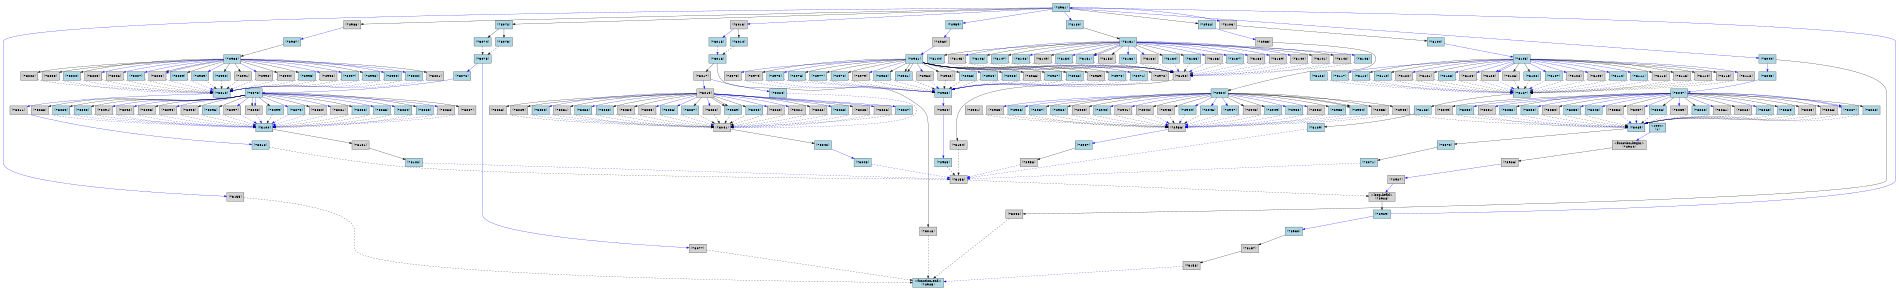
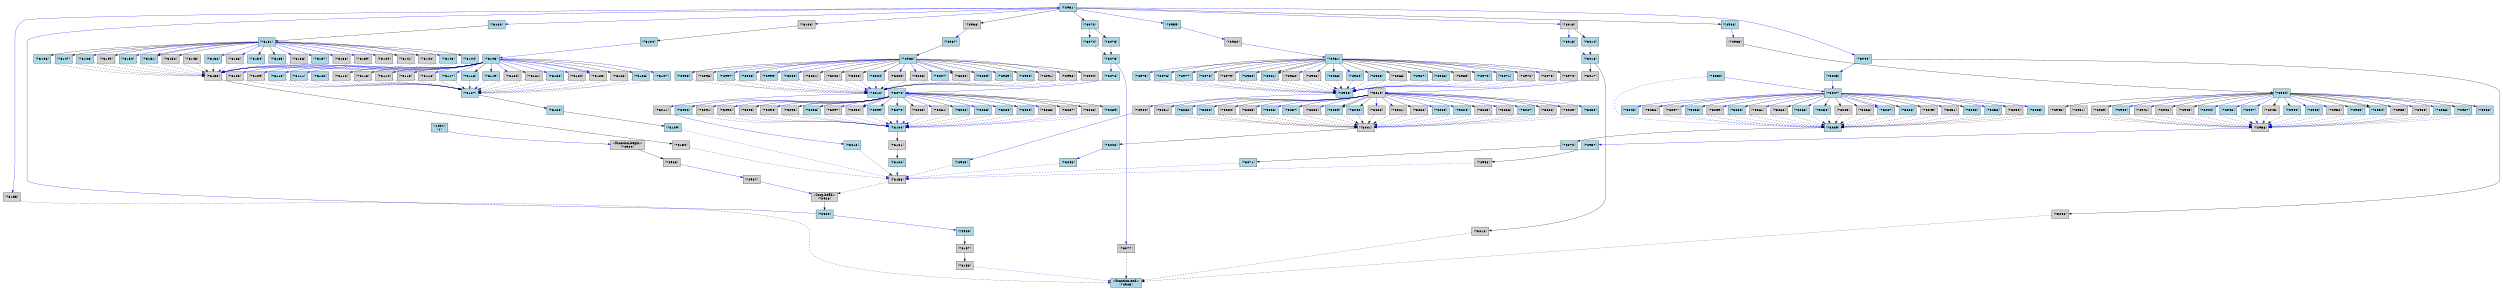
  digraph {
    node [fillcolor=lightblue shape=box style=filled]
    edge [color=black style=solid]
    n1 [fillcolor=lightgrey label="(73158)"]
    n2 [label="<function-end>\n(72925)"]
    n3 [fillcolor=lightgrey label="(73157)"]
    n4 [label="(72930)"]
    n5 [fillcolor=lightgrey label="(73156)"]
    n6 [fillcolor=lightgrey label="<loop-head>\n(72928)"]
    n7 [label="(72929)"]
    n8 [fillcolor=lightgrey label="(72958)"]
    n9 [label="(72985)"]
    n10 [label="(73012)"]
    n11 [label="(73043)"]
    n12 [label="(73071)"]
    n13 [label="(73102)"]
    n14 [label="(73129)"]
    n15 [fillcolor=lightgrey label="(73154)"]
    n16 [fillcolor=lightgrey label="(73155)"]
    n17 [label="(72931)"]
    n18 [label="(73130)"]
    n19 [fillcolor=lightgrey label="(73103)"]
    n20 [label="(73072)"]
    n21 [label="(73044)"]
    n22 [fillcolor=lightgrey label="(73013)"]
    n23 [fillcolor=lightgrey label="(72986)"]
    n24 [label="(72959)"]
    n25 [label="(72932)"]
    n26 [label="(73131)"]
    n27 [label="(73104)"]
    n28 [label="(73074)"]
    n29 [label="(73073)"]
    n30 [label="(73045)"]
    n31 [fillcolor=lightgrey label="(73046)"]
    n32 [label="(73015)"]
    n33 [label="(73014)"]
    n34 [label="(72987)"]
    n35 [fillcolor=lightgrey label="(72960)"]
    n36 [fillcolor=lightgrey label="(72933)"]
    n37 [fillcolor=lightgrey label="(73153)"]
    n38 [label="(73132)"]
    n39 [fillcolor=lightgrey label="(73133)"]
    n40 [label="(73134)"]
    n41 [label="(73135)"]
    n42 [fillcolor=lightgrey label="(73136)"]
    n43 [label="(73137)"]
    n44 [fillcolor=lightgrey label="(73138)"]
    n45 [fillcolor=lightgrey label="(73139)"]
    n46 [fillcolor=lightgrey label="(73140)"]
    n47 [fillcolor=lightgrey label="(73141)"]
    n48 [fillcolor=lightgrey label="(73142)"]
    n49 [label="(73143)"]
    n50 [label="(73144)"]
    n51 [fillcolor=lightgrey label="(73145)"]
    n52 [label="(73146)"]
    n53 [label="(73147)"]
    n54 [label="(73148)"]
    n55 [fillcolor=lightgrey label="(73149)"]
    n56 [label="(73150)"]
    n57 [label="(73151)"]
    n58 [fillcolor=lightgrey label="(73152)"]
    n59 [label="(73128)"]
    n60 [label="(73127)"]
    n61 [label="(73106)"]
    n62 [label="(73107)"]
    n63 [fillcolor=lightgrey label="(73108)"]
    n64 [fillcolor=lightgrey label="(73109)"]
    n65 [label="(73110)"]
    n66 [label="(73111)"]
    n67 [fillcolor=lightgrey label="(73112)"]
    n68 [fillcolor=lightgrey label="(73113)"]
    n69 [fillcolor=lightgrey label="(73114)"]
    n70 [fillcolor=lightgrey label="(73115)"]
    n71 [fillcolor=lightgrey label="(73116)"]
    n72 [label="(73117)"]
    n73 [label="(73118)"]
    n74 [label="(73119)"]
    n75 [fillcolor=lightgrey label="(73120)"]
    n76 [fillcolor=lightgrey label="(73121)"]
    n77 [label="(73122)"]
    n78 [label="(73123)"]
    n79 [fillcolor=lightgrey label="(73124)"]
    n80 [fillcolor=lightgrey label="(73125)"]
    n81 [fillcolor=lightgrey label="(73126)"]
    n82 [label="(73105)"]
    n83 [fillcolor=lightgrey label="(73101)"]
    n84 [label="(73100)"]
    n85 [label="(73079)"]
    n86 [fillcolor=lightgrey label="(73080)"]
    n87 [fillcolor=lightgrey label="(73081)"]
    n88 [label="(73082)"]
    n89 [label="(73083)"]
    n90 [label="(73084)"]
    n91 [label="(73085)"]
    n92 [fillcolor=lightgrey label="(73086)"]
    n93 [fillcolor=lightgrey label="(73087)"]
    n94 [fillcolor=lightgrey label="(73088)"]
    n95 [label="(73089)"]
    n96 [label="(73090)"]
    n97 [fillcolor=lightgrey label="(73091)"]
    n98 [fillcolor=lightgrey label="(73092)"]
    n99 [fillcolor=lightgrey label="(73093)"]
    n100 [fillcolor=lightgrey label="(73094)"]
    n101 [fillcolor=lightgrey label="(73095)"]
    n102 [label="(73096)"]
    n103 [fillcolor=lightgrey label="(73097)"]
    n104 [fillcolor=lightgrey label="(73098)"]
    n105 [label="(73099)"]
    n106 [label="(73078)"]
    n107 [label="(73076)"]
    n108 [fillcolor=lightgrey label="(73077)"]
    n109 [label="(73075)"]
    n110 [label="(73070)"]
    n111 [label="(73069)"]
    n112 [label="(73048)"]
    n113 [fillcolor=lightgrey label="(73049)"]
    n114 [label="(73050)"]
    n115 [fillcolor=lightgrey label="(73051)"]
    n116 [label="(73052)"]
    n117 [label="(73053)"]
    n118 [fillcolor=lightgrey label="(73054)"]
    n119 [label="(73055)"]
    n120 [fillcolor=lightgrey label="(73056)"]
    n121 [fillcolor=lightgrey label="(73057)"]
    n122 [label="(73058)"]
    n123 [fillcolor=lightgrey label="(73059)"]
    n124 [label="(73060)"]
    n125 [fillcolor=lightgrey label="(73061)"]
    n126 [fillcolor=lightgrey label="(73062)"]
    n127 [label="(73063)"]
    n128 [label="(73064)"]
    n129 [fillcolor=lightgrey label="(73065)"]
    n130 [fillcolor=lightgrey label="(73066)"]
    n131 [label="(73067)"]
    n132 [label="(73068)"]
    n133 [label="(73047)"]
    n134 [label="(73042)"]
    n135 [fillcolor=lightgrey label="(73041)"]
    n136 [fillcolor=lightgrey label="(73020)"]
    n137 [fillcolor=lightgrey label="(73021)"]
    n138 [fillcolor=lightgrey label="(73022)"]
    n139 [label="(73023)"]
    n140 [label="(73024)"]
    n141 [fillcolor=lightgrey label="(73025)"]
    n142 [fillcolor=lightgrey label="(73026)"]
    n143 [label="(73027)"]
    n144 [fillcolor=lightgrey label="(73028)"]
    n145 [fillcolor=lightgrey label="(73029)"]
    n146 [label="(73030)"]
    n147 [fillcolor=lightgrey label="(73031)"]
    n148 [label="(73032)"]
    n149 [label="(73033)"]
    n150 [fillcolor=lightgrey label="(73034)"]
    n151 [fillcolor=lightgrey label="(73035)"]
    n152 [label="(73036)"]
    n153 [label="(73037)"]
    n154 [fillcolor=lightgrey label="(73038)"]
    n155 [label="(73039)"]
    n156 [label="(73040)"]
    n157 [fillcolor=lightgrey label="(73019)"]
    n158 [fillcolor=lightgrey label="(73017)"]
    n159 [fillcolor=lightgrey label="(73018)"]
    n160 [label="(73016)"]
    n161 [fillcolor=lightgrey label="(73011)"]
    n162 [label="(73010)"]
    n163 [label="(72989)"]
    n164 [label="(72990)"]
    n165 [fillcolor=lightgrey label="(72991)"]
    n166 [fillcolor=lightgrey label="(72992)"]
    n167 [fillcolor=lightgrey label="(72994)"]
    n168 [label="(72995)"]
    n169 [fillcolor=lightgrey label="(72996)"]
    n170 [label="(72997)"]
    n171 [label="(72998)"]
    n172 [label="(72999)"]
    n173 [label="(73000)"]
    n174 [fillcolor=lightgrey label="(73001)"]
    n175 [fillcolor=lightgrey label="(73002)"]
    n176 [fillcolor=lightgrey label="(73003)"]
    n177 [label="(73004)"]
    n178 [fillcolor=lightgrey label="(73005)"]
    n179 [fillcolor=lightgrey label="(73006)"]
    n180 [label="(73007)"]
    n181 [fillcolor=lightgrey label="(73008)"]
    n182 [label="(73009)"]
    n183 [label="(72988)"]
    n184 [fillcolor=lightgrey label="(72984)"]
    n185 [label="(72983)"]
    n186 [fillcolor=lightgrey label="(72962)"]
    n187 [label="(72963)"]
    n188 [label="(72964)"]
    n189 [label="(72965)"]
    n190 [fillcolor=lightgrey label="(72966)"]
    n191 [label="(72967)"]
    n192 [label="(72968)"]
    n193 [fillcolor=lightgrey label="(72969)"]
    n194 [label="(72970)"]
    n195 [label="(72971)"]
    n196 [fillcolor=lightgrey label="(72972)"]
    n197 [fillcolor=lightgrey label="(72973)"]
    n198 [fillcolor=lightgrey label="(72974)"]
    n199 [label="(72975)"]
    n200 [label="(72976)"]
    n201 [label="(72977)"]
    n202 [label="(72978)"]
    n203 [fillcolor=lightgrey label="(72979)"]
    n204 [label="(72980)"]
    n205 [label="(72981)"]
    n206 [fillcolor=lightgrey label="(72982)"]
    n207 [label="(72961)"]
    n208 [label="(72957)"]
    n209 [fillcolor=lightgrey label="(72956)"]
    n210 [fillcolor=lightgrey label="(72935)"]
    n211 [label="(72936)"]
    n212 [label="(72937)"]
    n213 [label="(72938)"]
    n214 [fillcolor=lightgrey label="(72939)"]
    n215 [label="(72940)"]
    n216 [fillcolor=lightgrey label="(72941)"]
    n217 [fillcolor=lightgrey label="(72942)"]
    n218 [fillcolor=lightgrey label="(72943)"]
    n219 [label="(72944)"]
    n220 [fillcolor=lightgrey label="(72945)"]
    n221 [label="(72946)"]
    n222 [label="(72947)"]
    n223 [fillcolor=lightgrey label="(72948)"]
    n224 [label="(72949)"]
    n225 [label="(72950)"]
    n226 [fillcolor=lightgrey label="(72951)"]
    n227 [fillcolor=lightgrey label="(72952)"]
    n228 [label="(72953)"]
    n229 [label="(72954)"]
    n230 [fillcolor=lightgrey label="(72955)"]
    n231 [label="(72934)"]
    n232 [fillcolor=lightgrey label="(72927)"]
    n233 [fillcolor=lightgrey label="(72926)"]
    n234 [fillcolor=lightgrey label="<function-begin>\n(72924)"]
    n235 [label="<root>\n(1)"]
    n1 -> n2 [color=blue style=dashed]
    n3 -> n1
    n4 -> n3
    n5 -> n6 [style=dashed]
    n6 -> n7
    n7 -> n4 [color=blue]
    n7 -> n17 [color=blue]
    n8 -> n5 [color=blue style=dashed]
    n9 -> n5 [style=dashed]
    n10 -> n5 [style=dashed]
    n11 -> n5 [color=blue style=dashed]
    n12 -> n5 [color=blue style=dashed]
    n13 -> n5 [color=blue style=dashed]
    n14 -> n5 [color=blue style=dashed]
    n15 -> n5 [style=dashed]
    n16 -> n2 [style=dashed]
    n17 -> n16 [color=blue]
    n17 -> n18 [color=blue]
    n17 -> n19 [color=blue]
    n17 -> n20
    n17 -> n21 [color=blue]
    n17 -> n22 [color=blue]
    n17 -> n23
    n17 -> n24 [color=blue]
    n17 -> n25
    n18 -> n26
    n19 -> n27
    n20 -> n28
    n20 -> n29
    n21 -> n30 [color=blue]
    n21 -> n31
    n22 -> n32 [color=blue]
    n22 -> n33
    n23 -> n34 [color=blue]
    n24 -> n35 [color=blue]
    n25 -> n36 [color=blue]
    n26 -> n38 [color=blue]
    n26 -> n39 [color=blue]
    n26 -> n40
    n26 -> n41
    n26 -> n42 [color=blue]
    n26 -> n43 [color=blue]
    n26 -> n44 [color=blue]
    n26 -> n45 [color=blue]
    n26 -> n46 [color=blue]
    n26 -> n47
    n26 -> n48
    n26 -> n49 [color=blue]
    n26 -> n50
-   n26 -> n51 [color=blue]
    n26 -> n52
    n26 -> n53
    n26 -> n54 [color=blue]
    n26 -> n55
    n26 -> n56 [color=blue]
    n26 -> n57
    n26 -> n57 [color=blue]
    n26 -> n58
    n27 -> n82 [color=blue]
    n28 -> n109 [style=dashed]
    n29 -> n109 [style=dashed]
    n30 -> n133 [color=blue]
    n31 -> n2 [style=dashed]
    n32 -> n160 [color=blue style=dashed]
    n33 -> n160 [style=dashed]
    n34 -> n183
    n35 -> n207 [color=blue]
    n36 -> n231
    n37 -> n15
    n38 -> n37 [style=dashed]
    n39 -> n37 [color=blue style=dashed]
    n40 -> n37 [color=blue style=dashed]
    n41 -> n37 [style=dashed]
    n42 -> n37 [color=blue style=dashed]
    n43 -> n37 [style=dashed]
    n44 -> n37 [color=blue style=dashed]
    n45 -> n37 [color=blue style=dashed]
    n46 -> n37 [color=blue style=dashed]
    n47 -> n37 [color=blue style=dashed]
    n48 -> n37 [color=blue style=dashed]
    n49 -> n37 [style=dashed]
    n50 -> n37 [color=blue style=dashed]
    n51 -> n37 [style=dashed]
    n52 -> n37 [style=dashed]
    n53 -> n37 [style=dashed]
    n54 -> n37 [style=dashed]
    n55 -> n37 [color=blue style=dashed]
    n56 -> n37 [style=dashed]
    n57 -> n37 [color=blue style=dashed]
    n58 -> n37 [style=dashed]
    n59 -> n14
    n60 -> n59
    n61 -> n60 [style=dashed]
    n62 -> n60 [color=blue style=dashed]
    n63 -> n60 [style=dashed]
    n64 -> n60 [color=blue style=dashed]
    n65 -> n60 [style=dashed]
    n66 -> n60 [color=blue style=dashed]
    n67 -> n60 [color=blue style=dashed]
    n68 -> n60 [style=dashed]
    n69 -> n60 [style=dashed]
    n70 -> n60 [style=dashed]
    n71 -> n60 [style=dashed]
    n72 -> n60 [style=dashed]
    n73 -> n60 [color=blue style=dashed]
    n74 -> n60 [color=blue style=dashed]
    n75 -> n60 [style=dashed]
    n76 -> n60 [style=dashed]
    n77 -> n60 [color=blue style=dashed]
    n78 -> n60 [style=dashed]
    n79 -> n60 [color=blue style=dashed]
    n80 -> n60 [color=blue style=dashed]
    n81 -> n60 [style=dashed]
    n82 -> n61
    n82 -> n62 [color=blue]
    n82 -> n63 [color=blue]
    n82 -> n64 [color=blue]
    n82 -> n65 [color=blue]
    n82 -> n66 [color=blue]
    n82 -> n67
    n82 -> n68
    n82 -> n69
    n82 -> n70
    n82 -> n71 [color=blue]
    n82 -> n72 [color=blue]
    n82 -> n73
    n82 -> n74
    n82 -> n75 [color=blue]
    n82 -> n76
    n82 -> n78 [color=blue]
    n82 -> n79 [color=blue]
    n82 -> n80 [color=blue]
    n82 -> n80 [color=blue]
    n82 -> n81
    n83 -> n13
    n84 -> n83
    n85 -> n84 [color=blue style=dashed]
    n86 -> n84 [color=blue style=dashed]
    n87 -> n84 [color=blue style=dashed]
    n88 -> n84 [style=dashed]
    n89 -> n84 [style=dashed]
    n90 -> n84 [style=dashed]
    n91 -> n84 [style=dashed]
    n92 -> n84 [color=blue style=dashed]
    n93 -> n84 [color=blue style=dashed]
    n94 -> n84 [color=blue style=dashed]
    n95 -> n84 [color=blue style=dashed]
    n96 -> n84 [style=dashed]
    n97 -> n84 [color=blue style=dashed]
    n98 -> n84 [color=blue style=dashed]
    n99 -> n84 [color=blue style=dashed]
    n100 -> n84 [style=dashed]
    n101 -> n84 [style=dashed]
    n102 -> n84 [color=blue style=dashed]
    n103 -> n84 [color=blue style=dashed]
    n104 -> n84 [color=blue style=dashed]
    n105 -> n84 [style=dashed]
    n106 -> n85 [color=blue]
    n106 -> n86
    n106 -> n87 [color=blue]
    n106 -> n88
    n106 -> n89 [color=blue]
    n106 -> n90 [color=blue]
    n106 -> n91
    n106 -> n92 [color=blue]
    n106 -> n93
    n106 -> n94
    n106 -> n95
    n106 -> n96
    n106 -> n97 [color=blue]
    n106 -> n98 [color=blue]
    n106 -> n99
    n106 -> n100 [color=blue]
    n106 -> n101
    n106 -> n102
    n106 -> n103 [color=blue]
    n106 -> n104
    n106 -> n104 [color=blue]
    n106 -> n105
    n107 -> n106 [color=blue]
    n108 -> n2 [style=dashed]
    n109 -> n107 [color=blue]
    n109 -> n108 [color=blue]
    n110 -> n12
    n111 -> n110
    n113 -> n111 [style=dashed]
    n114 -> n111 [color=blue style=dashed]
    n115 -> n111 [color=blue style=dashed]
    n116 -> n111 [color=blue style=dashed]
    n117 -> n111 [style=dashed]
    n118 -> n111 [style=dashed]
    n119 -> n111 [style=dashed]
    n120 -> n111 [color=blue style=dashed]
    n121 -> n111 [color=blue style=dashed]
    n122 -> n111 [style=dashed]
    n123 -> n111 [color=blue style=dashed]
    n124 -> n111 [style=dashed]
    n125 -> n111 [color=blue style=dashed]
    n126 -> n111 [style=dashed]
    n127 -> n111 [color=blue style=dashed]
    n128 -> n111 [style=dashed]
    n129 -> n111 [style=dashed]
    n130 -> n111 [style=dashed]
    n131 -> n111 [style=dashed]
    n132 -> n111 [color=blue style=dashed]
    n133 -> n112 [color=blue]
    n133 -> n113
-   n133 -> n114 [color=blue]
+   n114 -> n133 [color=blue]
    n133 -> n115 [color=blue]
    n133 -> n116
    n133 -> n117 [color=blue]
    n133 -> n118
    n133 -> n119 [color=blue]
    n133 -> n120
    n133 -> n121 [color=blue]
    n133 -> n122
    n133 -> n123 [color=blue]
    n133 -> n124
    n133 -> n125 [color=blue]
    n133 -> n126
    n133 -> n127 [color=blue]
    n133 -> n128
    n133 -> n129
    n133 -> n130
    n133 -> n131 [color=blue]
    n133 -> n131 [color=blue]
    n133 -> n132
    n134 -> n11 [color=blue]
    n135 -> n134
    n136 -> n135 [style=dashed]
    n137 -> n135 [style=dashed]
    n138 -> n135 [style=dashed]
    n139 -> n135 [color=blue style=dashed]
    n140 -> n135 [color=blue style=dashed]
    n141 -> n135 [color=blue style=dashed]
    n142 -> n135 [color=blue style=dashed]
    n143 -> n135 [style=dashed]
    n144 -> n135 [style=dashed]
    n145 -> n135 [color=blue style=dashed]
    n146 -> n135 [color=blue style=dashed]
    n147 -> n135 [style=dashed]
    n148 -> n135 [style=dashed]
    n149 -> n135 [style=dashed]
    n150 -> n135 [style=dashed]
    n151 -> n135 [style=dashed]
    n152 -> n135 [color=blue style=dashed]
    n153 -> n135 [style=dashed]
    n154 -> n135 [style=dashed]
    n155 -> n135 [style=dashed]
    n156 -> n135 [style=dashed]
    n157 -> n136 [color=blue]
    n157 -> n137 [color=blue]
    n157 -> n138
    n157 -> n139 [color=blue]
-   n158 -> n140 [color=blue]
+   n157 -> n140 [color=blue]
    n157 -> n141
    n157 -> n142 [color=blue]
    n157 -> n143 [color=blue]
    n157 -> n144
    n157 -> n145
    n157 -> n146 [color=blue]
    n157 -> n147
    n157 -> n148 [color=blue]
    n157 -> n149
    n157 -> n150
    n157 -> n151 [color=blue]
    n157 -> n152 [color=blue]
    n157 -> n153
    n157 -> n154 [color=blue]
    n157 -> n155
    n157 -> n155
    n157 -> n156
    n158 -> n157 [color=blue]
    n159 -> n2 [style=dashed]
    n160 -> n158
    n160 -> n159
    n161 -> n10 [color=blue]
    n162 -> n161 [color=blue]
    n163 -> n162 [style=dashed]
    n164 -> n162 [style=dashed]
    n165 -> n162 [style=dashed]
    n166 -> n162 [style=dashed]
    n167 -> n162 [color=blue style=dashed]
    n168 -> n162 [style=dashed]
    n169 -> n162 [style=dashed]
    n170 -> n162 [style=dashed]
    n171 -> n162 [color=blue style=dashed]
    n172 -> n162 [color=blue style=dashed]
    n173 -> n162 [style=dashed]
    n174 -> n162 [color=blue style=dashed]
    n175 -> n162 [style=dashed]
    n176 -> n162 [color=blue style=dashed]
    n177 -> n162 [color=blue style=dashed]
    n178 -> n162 [style=dashed]
    n179 -> n162 [style=dashed]
    n180 -> n162 [style=dashed]
    n181 -> n162 [color=blue style=dashed]
    n182 -> n162 [color=blue style=dashed]
    n183 -> n163 [color=blue]
    n183 -> n164
    n183 -> n165
    n183 -> n166 [color=blue]
    n183 -> n167
    n183 -> n168
    n183 -> n169 [color=blue]
    n183 -> n170 [color=blue]
    n183 -> n171
    n183 -> n172 [color=blue]
    n183 -> n173 [color=blue]
    n183 -> n174
    n183 -> n175
    n183 -> n176
    n183 -> n177
    n183 -> n178 [color=blue]
    n183 -> n179 [color=blue]
    n183 -> n180 [color=blue]
    n183 -> n181
    n183 -> n181 [color=blue]
    n183 -> n182
    n184 -> n9 [color=blue]
    n185 -> n184 [color=blue]
    n186 -> n185 [style=dashed]
    n187 -> n185 [style=dashed]
    n188 -> n185 [style=dashed]
    n189 -> n185 [color=blue style=dashed]
    n190 -> n185 [style=dashed]
    n191 -> n185 [style=dashed]
    n192 -> n185 [style=dashed]
    n193 -> n185 [color=blue style=dashed]
    n194 -> n185 [color=blue style=dashed]
    n195 -> n185 [color=blue style=dashed]
    n196 -> n185 [color=blue style=dashed]
    n197 -> n185 [color=blue style=dashed]
    n198 -> n185 [color=blue style=dashed]
    n199 -> n185 [color=blue style=dashed]
    n200 -> n185 [style=dashed]
    n201 -> n185 [color=blue style=dashed]
    n202 -> n185 [style=dashed]
    n203 -> n185 [style=dashed]
    n204 -> n185 [color=blue style=dashed]
    n205 -> n185 [style=dashed]
    n206 -> n185 [color=blue style=dashed]
    n207 -> n186
    n207 -> n187
    n207 -> n188 [color=blue]
    n207 -> n189
    n207 -> n190
    n207 -> n191
    n207 -> n192
    n207 -> n193
    n207 -> n194
    n207 -> n195 [color=blue]
    n207 -> n196
    n207 -> n197 [color=blue]
    n207 -> n198
    n207 -> n199 [color=blue]
    n207 -> n200
    n207 -> n201
    n207 -> n202
    n207 -> n203 [color=blue]
    n207 -> n204
    n207 -> n205
    n207 -> n205
    n207 -> n206 [color=blue]
    n208 -> n8
    n209 -> n208 [color=blue]
    n210 -> n209 [style=dashed]
    n211 -> n209 [style=dashed]
    n212 -> n209 [style=dashed]
    n213 -> n209 [color=blue style=dashed]
    n214 -> n209 [style=dashed]
    n215 -> n209 [style=dashed]
    n216 -> n209 [color=blue style=dashed]
    n217 -> n209 [color=blue style=dashed]
    n218 -> n209 [style=dashed]
    n219 -> n209 [color=blue style=dashed]
    n220 -> n111 [style=dashed]
    n220 -> n209 [style=dashed]
    n221 -> n209 [style=dashed]
    n222 -> n209 [color=blue style=dashed]
    n223 -> n209 [color=blue style=dashed]
    n224 -> n209 [style=dashed]
    n225 -> n209 [color=blue style=dashed]
    n226 -> n209 [style=dashed]
    n227 -> n209 [color=blue style=dashed]
    n228 -> n209 [style=dashed]
    n229 -> n209 [color=blue style=dashed]
    n230 -> n209 [color=blue style=dashed]
    n231 -> n210 [color=blue]
    n231 -> n211 [color=blue]
    n231 -> n212
    n231 -> n213
    n231 -> n214
    n231 -> n215 [color=blue]
    n231 -> n216 [color=blue]
    n231 -> n217
    n231 -> n218
    n231 -> n219 [color=blue]
    n231 -> n220
    n231 -> n221 [color=blue]
    n231 -> n222 [color=blue]
    n231 -> n223
    n231 -> n224
    n231 -> n225 [color=blue]
    n231 -> n227 [color=blue]
    n231 -> n228
    n231 -> n229
    n231 -> n229
    n231 -> n230
    n232 -> n6 [color=blue]
    n233 -> n232 [color=blue]
    n234 -> n233
    n235 -> n234 [color=blue]
  }
